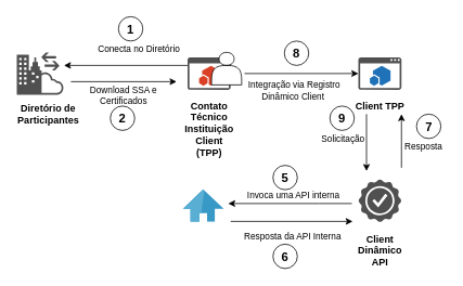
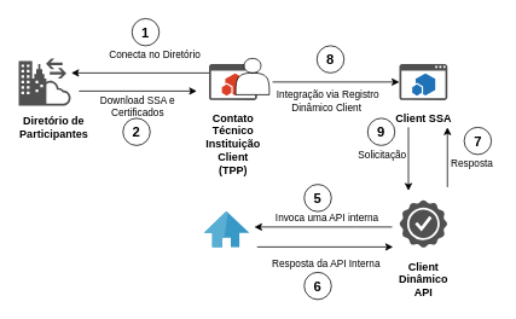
  <mxCell id="0" />
  <mxCell id="1" parent="0" />
  <mxCell id="2" value="" style="group" parent="1" vertex="1" connectable="0"><mxGeometry x="20" y="20" width="526.5" height="310" as="geometry" /></mxCell>
  <mxCell id="3" value="" style="pointerEvents=1;shadow=0;dashed=0;html=1;strokeColor=none;fillColor=#505050;labelPosition=center;verticalLabelPosition=bottom;verticalAlign=top;outlineConnect=0;align=center;shape=mxgraph.office.concepts.app_for_office;" parent="2" vertex="1"><mxGeometry x="210" y="50" width="53" height="40" as="geometry" /></mxCell>
  <mxCell id="4" value="" style="pointerEvents=1;shadow=0;dashed=0;html=1;strokeColor=none;fillColor=#505050;labelPosition=center;verticalLabelPosition=bottom;verticalAlign=top;outlineConnect=0;align=center;shape=mxgraph.office.concepts.app_for_sharepoint;" parent="2" vertex="1"><mxGeometry x="420" y="50" width="53" height="40" as="geometry" /></mxCell>
  <mxCell id="5" value="" style="pointerEvents=1;shadow=0;dashed=0;html=1;strokeColor=none;fillColor=#505050;labelPosition=center;verticalLabelPosition=bottom;verticalAlign=top;outlineConnect=0;align=center;shape=mxgraph.office.concepts.best_practices;" parent="2" vertex="1"><mxGeometry x="420" y="200" width="53" height="53" as="geometry" /></mxCell>
  <mxCell id="6" value="" style="pointerEvents=1;shadow=0;dashed=0;html=1;strokeColor=none;fillColor=#505050;labelPosition=center;verticalLabelPosition=bottom;verticalAlign=top;outlineConnect=0;align=center;shape=mxgraph.office.concepts.hybrid;" parent="2" vertex="1"><mxGeometry y="44" width="58" height="52" as="geometry" /></mxCell>
  <mxCell id="7" value="Conecta no Diretório" style="edgeStyle=orthogonalEdgeStyle;rounded=0;orthogonalLoop=1;jettySize=auto;html=1;" parent="2" source="3" target="6" edge="1"><mxGeometry x="-0.21" y="-20" relative="1" as="geometry"><Array as="points"><mxPoint x="170" y="60" /><mxPoint x="170" y="60" /></Array><mxPoint as="offset" /></mxGeometry></mxCell>
  <mxCell id="8" value="Diretório de Participantes" style="text;html=1;strokeColor=none;fillColor=none;align=center;verticalAlign=middle;whiteSpace=wrap;rounded=0;fontStyle=1" parent="2" vertex="1"><mxGeometry x="19" y="110" width="40" height="20" as="geometry" /></mxCell>
  <mxCell id="9" value="Contato Técnico Instituição Client&lt;br&gt;(TPP)" style="text;whiteSpace=wrap;html=1;align=center;fontStyle=1" parent="2" vertex="1"><mxGeometry x="196.5" y="96" width="80" height="30" as="geometry" /></mxCell>
  <mxCell id="10" value="" style="shape=actor;whiteSpace=wrap;html=1;align=center;" parent="2" vertex="1"><mxGeometry x="239.5" y="44" width="37" height="40" as="geometry" /></mxCell>
  <mxCell id="11" value="" style="endArrow=classic;html=1;" parent="2" edge="1"><mxGeometry relative="1" as="geometry"><mxPoint x="66.5" y="80" as="sourcePoint" /><mxPoint x="196.5" y="80" as="targetPoint" /></mxGeometry></mxCell>
  <mxCell id="12" value="Download SSA e &lt;br&gt;Certificados" style="edgeLabel;resizable=0;html=1;align=center;verticalAlign=middle;" parent="11" connectable="0" vertex="1"><mxGeometry relative="1" as="geometry"><mxPoint x="-1.5" y="16" as="offset" /></mxGeometry></mxCell>
  <mxCell id="13" value="" style="endArrow=classic;html=1;" parent="2" target="4" edge="1"><mxGeometry relative="1" as="geometry"><mxPoint x="280" y="70" as="sourcePoint" /><mxPoint x="380" y="70" as="targetPoint" /></mxGeometry></mxCell>
  <mxCell id="14" value="Integração via Registro&lt;br&gt;Dinâmico Client&amp;nbsp;" style="edgeLabel;resizable=0;html=1;align=center;verticalAlign=middle;" parent="13" connectable="0" vertex="1"><mxGeometry relative="1" as="geometry"><mxPoint x="-10" y="20" as="offset" /></mxGeometry></mxCell>
- <mxCell id="15" value="Client TPP" style="text;whiteSpace=wrap;html=1;align=center;fontStyle=1" parent="2" vertex="1"><mxGeometry x="406.5" y="96" width="80" height="30" as="geometry" /></mxCell>
+ <mxCell id="15" value="Client SSA" style="text;whiteSpace=wrap;html=1;align=center;fontStyle=1" parent="2" vertex="1"><mxGeometry x="406.5" y="96" width="80" height="30" as="geometry" /></mxCell>
  <mxCell id="16" value="Client Dinâmico&lt;br&gt;API" style="text;whiteSpace=wrap;html=1;align=center;fontStyle=1" parent="2" vertex="1"><mxGeometry x="406.5" y="260" width="80" height="30" as="geometry" /></mxCell>
  <mxCell id="17" value="" style="endArrow=classic;html=1;" parent="2" edge="1"><mxGeometry width="50" height="50" relative="1" as="geometry"><mxPoint x="430" y="120" as="sourcePoint" /><mxPoint x="430" y="190" as="targetPoint" /></mxGeometry></mxCell>
  <mxCell id="18" value="Solicitação" style="edgeLabel;html=1;align=center;verticalAlign=middle;resizable=0;points=[];" parent="17" vertex="1" connectable="0"><mxGeometry x="-0.371" y="-1" relative="1" as="geometry"><mxPoint x="-29" y="8" as="offset" /></mxGeometry></mxCell>
  <mxCell id="19" value="Resposta" style="endArrow=classic;html=1;" parent="2" edge="1"><mxGeometry x="-0.212" y="-27" width="50" height="50" relative="1" as="geometry"><mxPoint x="473" y="186" as="sourcePoint" /><mxPoint x="473" y="120" as="targetPoint" /><mxPoint as="offset" /></mxGeometry></mxCell>
  <mxCell id="20" value="" style="endArrow=classic;html=1;" parent="2" edge="1"><mxGeometry relative="1" as="geometry"><mxPoint x="263" y="252" as="sourcePoint" /><mxPoint x="413" y="252" as="targetPoint" /></mxGeometry></mxCell>
  <mxCell id="21" value="Resposta da API Interna" style="edgeLabel;resizable=0;html=1;align=center;verticalAlign=middle;" parent="20" connectable="0" vertex="1"><mxGeometry relative="1" as="geometry"><mxPoint y="17" as="offset" /></mxGeometry></mxCell>
  <mxCell id="22" value="Invoca uma API interna" style="edgeStyle=orthogonalEdgeStyle;rounded=0;orthogonalLoop=1;jettySize=auto;html=1;" parent="2" edge="1"><mxGeometry x="-0.053" y="-10" relative="1" as="geometry"><mxPoint x="412" y="230" as="sourcePoint" /><mxPoint x="260" y="230" as="targetPoint" /><Array as="points"><mxPoint x="372" y="230" /><mxPoint x="372" y="230" /></Array><mxPoint as="offset" /></mxGeometry></mxCell>
  <mxCell id="23" value="" style="aspect=fixed;html=1;points=[];align=center;image;fontSize=12;image=img/lib/mscae/Azure_Home.svg;" parent="2" vertex="1"><mxGeometry x="205" y="213" width="50" height="40" as="geometry" /></mxCell>
  <mxCell id="24" value="" style="group" parent="2" vertex="1" connectable="0"><mxGeometry x="120" width="40" height="30" as="geometry" /></mxCell>
  <mxCell id="25" value="" style="ellipse;whiteSpace=wrap;html=1;aspect=fixed;align=center;" parent="24" vertex="1"><mxGeometry x="5" width="30" height="30" as="geometry" /></mxCell>
  <mxCell id="26" value="1" style="text;html=1;strokeColor=none;fillColor=none;align=center;verticalAlign=middle;whiteSpace=wrap;rounded=0;fontStyle=1;fontSize=15;" parent="24" vertex="1"><mxGeometry y="5" width="40" height="20" as="geometry" /></mxCell>
  <mxCell id="27" value="" style="group" parent="2" vertex="1" connectable="0"><mxGeometry x="310" y="280" width="40" height="30" as="geometry" /></mxCell>
  <mxCell id="28" value="" style="ellipse;whiteSpace=wrap;html=1;aspect=fixed;align=center;" parent="27" vertex="1"><mxGeometry x="5" width="30" height="30" as="geometry" /></mxCell>
  <mxCell id="29" value="6" style="text;html=1;strokeColor=none;fillColor=none;align=center;verticalAlign=middle;whiteSpace=wrap;rounded=0;fontStyle=1;fontSize=15;" parent="27" vertex="1"><mxGeometry y="5" width="40" height="20" as="geometry" /></mxCell>
  <mxCell id="30" value="" style="group" parent="2" vertex="1" connectable="0"><mxGeometry x="310" y="183" width="40" height="30" as="geometry" /></mxCell>
  <mxCell id="31" value="" style="ellipse;whiteSpace=wrap;html=1;aspect=fixed;align=center;" parent="30" vertex="1"><mxGeometry x="5" width="30" height="30" as="geometry" /></mxCell>
  <mxCell id="32" value="5" style="text;html=1;strokeColor=none;fillColor=none;align=center;verticalAlign=middle;whiteSpace=wrap;rounded=0;fontStyle=1;fontSize=15;" parent="30" vertex="1"><mxGeometry y="5" width="40" height="20" as="geometry" /></mxCell>
  <mxCell id="33" value="" style="group" parent="2" vertex="1" connectable="0"><mxGeometry x="486.5" y="120" width="40" height="30" as="geometry" /></mxCell>
  <mxCell id="34" value="" style="ellipse;whiteSpace=wrap;html=1;aspect=fixed;align=center;" parent="33" vertex="1"><mxGeometry x="5" width="30" height="30" as="geometry" /></mxCell>
  <mxCell id="35" value="7" style="text;html=1;strokeColor=none;fillColor=none;align=center;verticalAlign=middle;whiteSpace=wrap;rounded=0;fontStyle=1;fontSize=15;" parent="33" vertex="1"><mxGeometry y="5" width="40" height="20" as="geometry" /></mxCell>
  <mxCell id="36" value="" style="group" parent="2" vertex="1" connectable="0"><mxGeometry x="380" y="110" width="40" height="30" as="geometry" /></mxCell>
  <mxCell id="37" value="" style="ellipse;whiteSpace=wrap;html=1;aspect=fixed;align=center;" parent="36" vertex="1"><mxGeometry x="5" width="30" height="30" as="geometry" /></mxCell>
  <mxCell id="38" value="9" style="text;html=1;strokeColor=none;fillColor=none;align=center;verticalAlign=middle;whiteSpace=wrap;rounded=0;fontStyle=1;fontSize=15;" parent="36" vertex="1"><mxGeometry y="5" width="40" height="20" as="geometry" /></mxCell>
  <mxCell id="39" value="" style="group" parent="2" vertex="1" connectable="0"><mxGeometry x="324" y="30" width="40" height="30" as="geometry" /></mxCell>
  <mxCell id="40" value="" style="ellipse;whiteSpace=wrap;html=1;aspect=fixed;align=center;" parent="39" vertex="1"><mxGeometry x="5" width="30" height="30" as="geometry" /></mxCell>
  <mxCell id="41" value="8" style="text;html=1;strokeColor=none;fillColor=none;align=center;verticalAlign=middle;whiteSpace=wrap;rounded=0;fontStyle=1;fontSize=15;" parent="39" vertex="1"><mxGeometry y="5" width="40" height="20" as="geometry" /></mxCell>
  <mxCell id="42" value="" style="group" parent="2" vertex="1" connectable="0"><mxGeometry x="110" y="110" width="40" height="30" as="geometry" /></mxCell>
  <mxCell id="43" value="" style="ellipse;whiteSpace=wrap;html=1;aspect=fixed;align=center;" parent="42" vertex="1"><mxGeometry x="5" width="30" height="30" as="geometry" /></mxCell>
  <mxCell id="44" value="2" style="text;html=1;strokeColor=none;fillColor=none;align=center;verticalAlign=middle;whiteSpace=wrap;rounded=0;fontStyle=1;fontSize=15;" parent="42" vertex="1"><mxGeometry y="5" width="40" height="20" as="geometry" /></mxCell>
